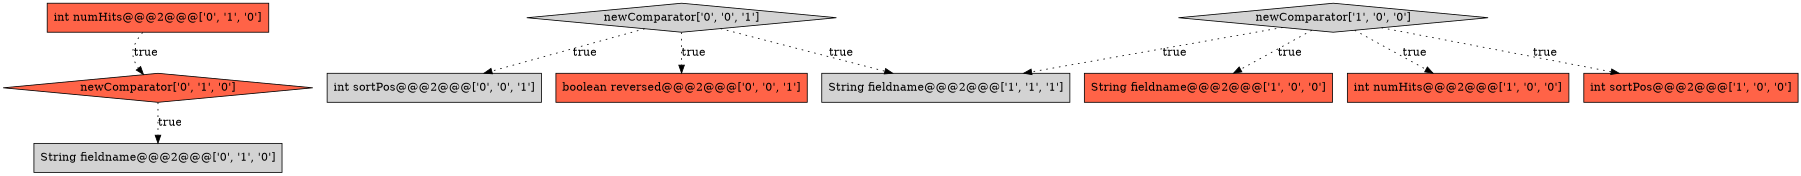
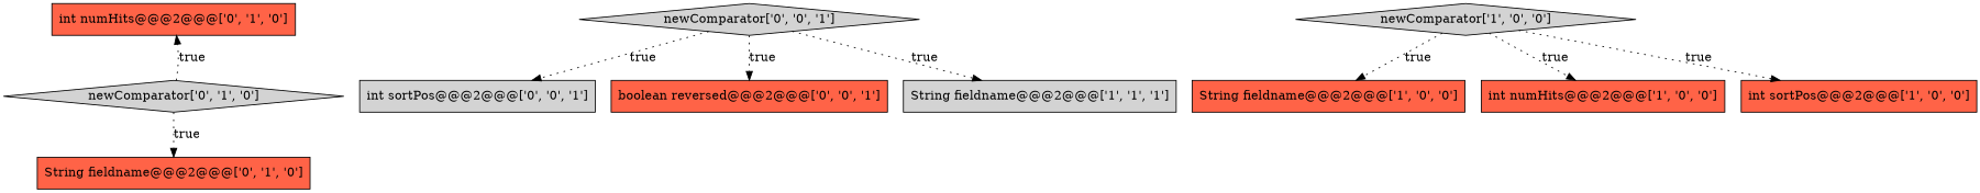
  digraph {
    node [fillcolor=tomato shape=box style=filled]
    edge [style=dotted]
    n1 [label="int numHits@@@2@@@['0', '1', '0']"]
    n2 [label="boolean reversed@@@2@@@['0', '0', '1']"]
    n3 [fillcolor=lightgray label="String fieldname@@@2@@@['1', '1', '1']"]
    n4 [label="int numHits@@@2@@@['1', '0', '0']"]
    n5 [fillcolor=lightgray label="newComparator['1', '0', '0']" shape=diamond]
    n6 [label="int sortPos@@@2@@@['1', '0', '0']"]
    n7 [label="String fieldname@@@2@@@['1', '0', '0']"]
-   n8 [fillcolor=lightgray label="String fieldname@@@2@@@['0', '1', '0']"]
+   n8 [label="String fieldname@@@2@@@['0', '1', '0']"]
    n9 [fillcolor=lightgray label="int sortPos@@@2@@@['0', '0', '1']"]
    n10 [fillcolor=lightgray label="newComparator['0', '0', '1']" shape=diamond]
-   n11 [label="newComparator['0', '1', '0']" shape=diamond]
-   n5 -> n3 [label=true]
+   n11 [fillcolor=lightgray label="newComparator['0', '1', '0']" shape=diamond]
    n5 -> n4 [label=true]
    n5 -> n6 [label=true]
    n5 -> n7 [label=true]
    n10 -> n2 [label=true]
    n10 -> n3 [label=true]
    n10 -> n9 [label=true]
-   n1 -> n11 [label=true]
+   n11 -> n1 [label=true]
    n11 -> n8 [label=true]
  }
